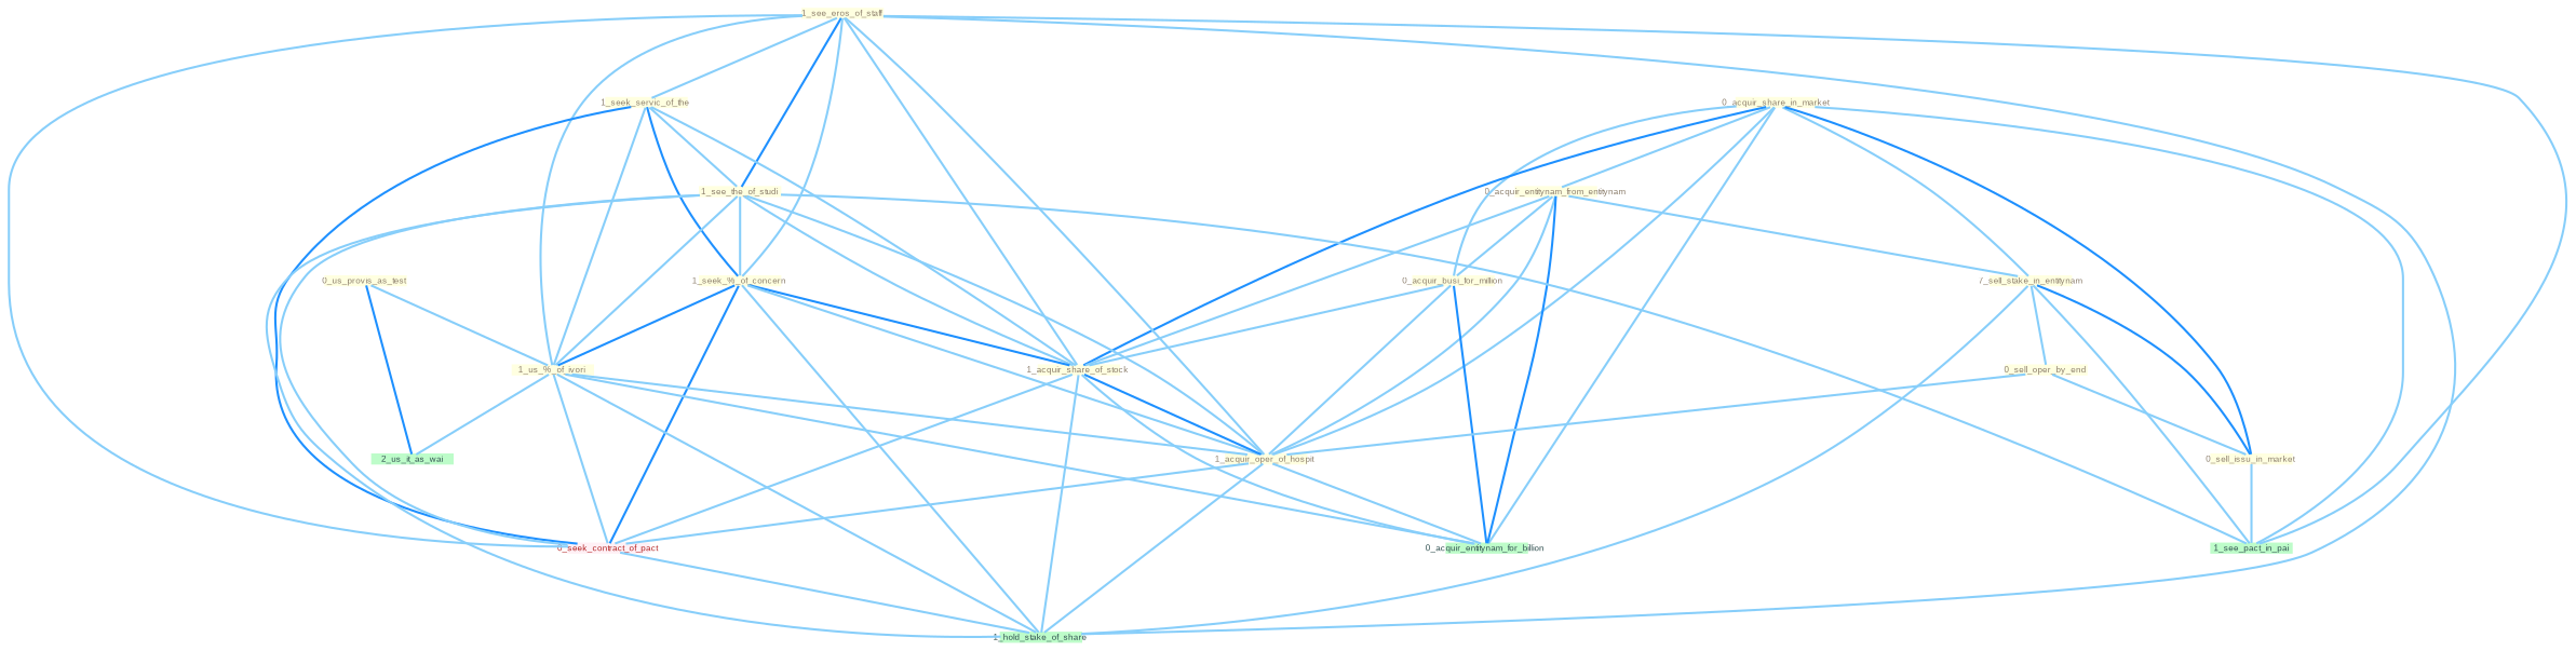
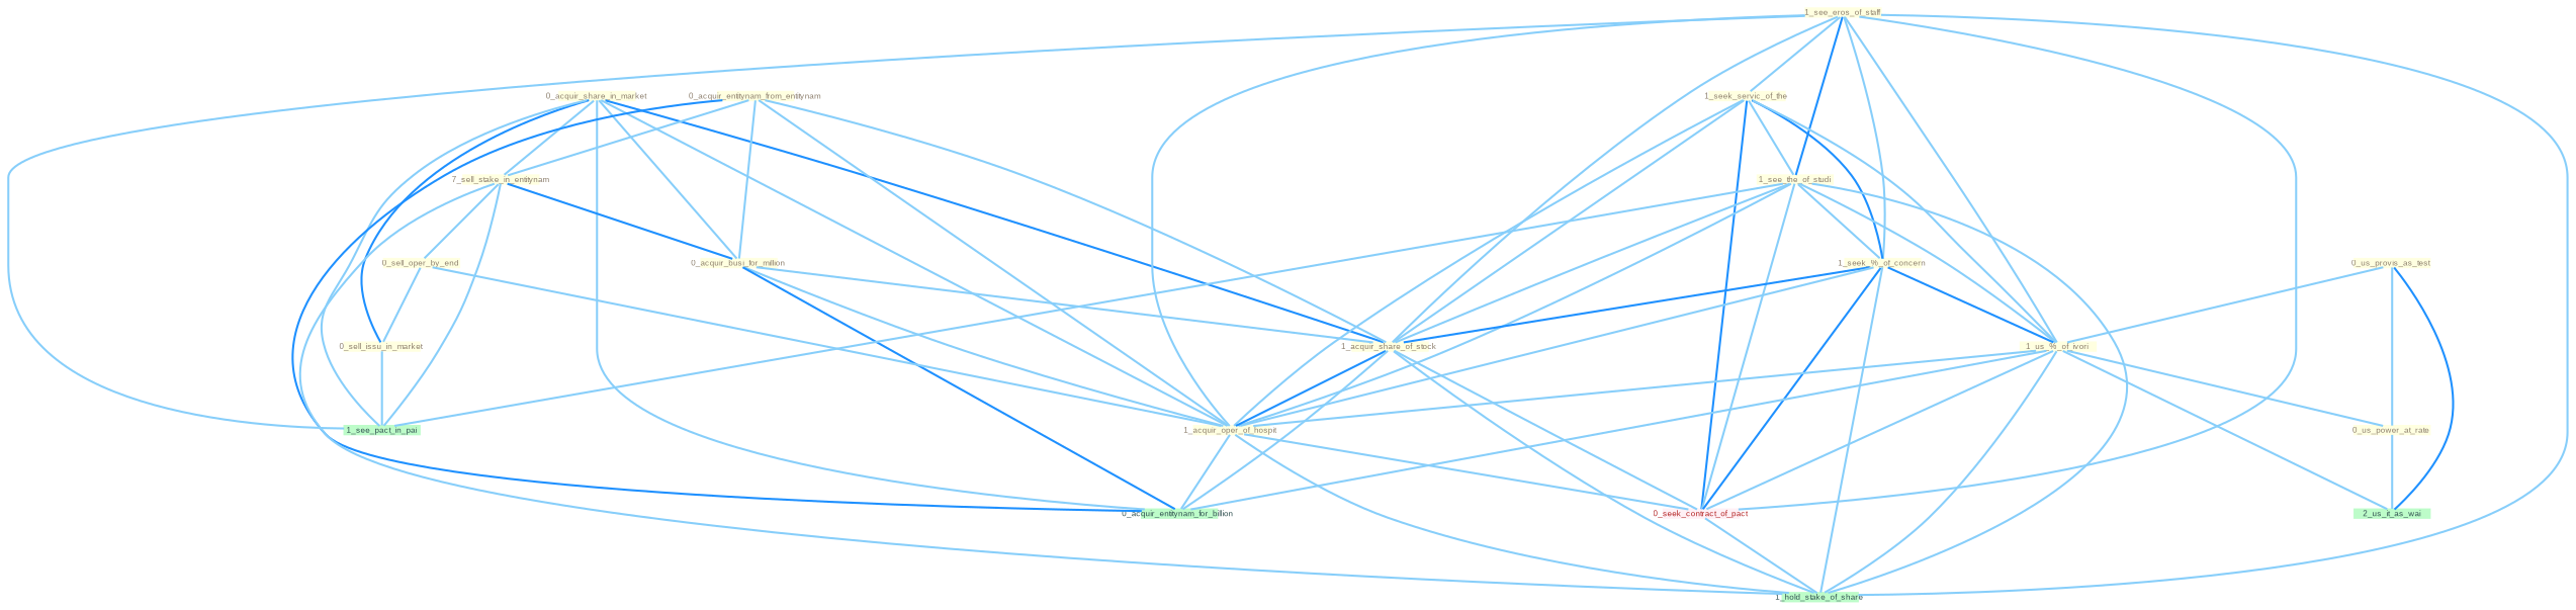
  graph {
    fontname="Liberation Sans"
    node [color="#ffffe0" fixedsize=true fontcolor="#8b7d6b" fontname="Liberation Sans" fontsize=4 shape=polygon style=filled]
    edge [color="#87cefa" fontname="Liberation Sans" w=1]
    "0_acquir_share_in_market " [height=.06 width=.5]
    "0_acquir_entitynam_from_entitynam " [height=.06 width=.5]
    n3 [height=.06 label="7_sell_stake_in_entitynam" width=.5]
    "1_see_eros_of_staff " [height=.06 width=.5]
    "0_us_provis_as_test " [height=.06 width=.5]
    "0_acquir_busi_for_million " [height=.06 width=.5]
    "1_seek_servic_of_the " [height=.06 width=.5]
    n8 [height=.06 label="1_see_the_of_studi" width=.5]
    "1_seek_%_of_concern " [height=.06 width=.5]
    "0_sell_oper_by_end " [height=.06 width=.5]
    "1_us_%_of_ivori " [height=.06 width=.5]
    "1_acquir_share_of_stock " [height=.06 width=.5]
    "1_acquir_oper_of_hospit " [height=.06 width=.5]
+   "0_us_power_at_rate " [height=.06 width=.5]
    "0_sell_issu_in_market " [height=.06 width=.5]
    "0_seek_contract_of_pact " [color="#fff0f5" fontcolor="#b22222" height=.06 width=.5]
    "0_acquir_entitynam_for_billion " [color="#BDFCC9" fontcolor="#2f4f4f" height=.06 width=.5]
    n18 [color="#BDFCC9" fontcolor="#2f4f4f" height=.06 label="1_see_pact_in_pai" width=.5]
    "1_hold_stake_of_share " [color="#BDFCC9" fontcolor="#2f4f4f" height=.06 width=.5]
    n20 [color="#BDFCC9" fontcolor="#2f4f4f" height=.06 label="2_us_it_as_wai" width=.5]
    subgraph sub_1 {
      "0_acquir_share_in_market "
      "0_acquir_entitynam_from_entitynam "
      n3
      "1_see_eros_of_staff "
      "0_us_provis_as_test "
      "0_acquir_busi_for_million "
      "1_seek_servic_of_the "
      n8
      "1_seek_%_of_concern "
      "0_sell_oper_by_end "
      "1_us_%_of_ivori "
      "1_acquir_share_of_stock "
      "1_acquir_oper_of_hospit "
+     "0_us_power_at_rate "
      "0_sell_issu_in_market "
    }
    subgraph sub_2 {
      "0_seek_contract_of_pact "
    }
-   "0_acquir_share_in_market " -- "0_acquir_entitynam_from_entitynam "
    "0_acquir_share_in_market " -- n3
    "0_acquir_share_in_market " -- "0_acquir_busi_for_million "
    "0_acquir_share_in_market " -- "1_acquir_share_of_stock " [color="#1e90ff" w=2]
    "0_acquir_share_in_market " -- "1_acquir_oper_of_hospit "
    "0_acquir_share_in_market " -- "0_sell_issu_in_market " [color="#1e90ff" w=2]
    "0_acquir_share_in_market " -- "0_acquir_entitynam_for_billion "
    "0_acquir_share_in_market " -- n18
    "0_acquir_entitynam_from_entitynam " -- n3
    "0_acquir_entitynam_from_entitynam " -- "0_acquir_busi_for_million "
    "0_acquir_entitynam_from_entitynam " -- "1_acquir_share_of_stock "
    "0_acquir_entitynam_from_entitynam " -- "1_acquir_oper_of_hospit "
    "0_acquir_entitynam_from_entitynam " -- "0_acquir_entitynam_for_billion " [color="#1e90ff" w=2]
    n3 -- "0_sell_oper_by_end "
-   n3 -- "0_sell_issu_in_market " [color="#1e90ff" w=2]
+   n3 -- "0_acquir_busi_for_million " [color="#1e90ff" w=2]
    n3 -- n18
    n3 -- "1_hold_stake_of_share "
    "1_see_eros_of_staff " -- "1_seek_servic_of_the "
    "1_see_eros_of_staff " -- n8 [color="#1e90ff" w=2]
    "1_see_eros_of_staff " -- "1_seek_%_of_concern "
    "1_see_eros_of_staff " -- "1_us_%_of_ivori "
    "1_see_eros_of_staff " -- "1_acquir_share_of_stock "
    "1_see_eros_of_staff " -- "1_acquir_oper_of_hospit "
    "1_see_eros_of_staff " -- "0_seek_contract_of_pact "
    "1_see_eros_of_staff " -- n18
    "1_see_eros_of_staff " -- "1_hold_stake_of_share "
    "0_us_provis_as_test " -- "1_us_%_of_ivori "
+   "0_us_provis_as_test " -- "0_us_power_at_rate "
    "0_us_provis_as_test " -- n20 [color="#1e90ff" w=2]
    "0_acquir_busi_for_million " -- "1_acquir_share_of_stock "
    "0_acquir_busi_for_million " -- "1_acquir_oper_of_hospit "
    "0_acquir_busi_for_million " -- "0_acquir_entitynam_for_billion " [color="#1e90ff" w=2]
    "1_seek_servic_of_the " -- n8
    "1_seek_servic_of_the " -- "1_seek_%_of_concern " [color="#1e90ff" w=2]
    "1_seek_servic_of_the " -- "1_us_%_of_ivori "
    "1_seek_servic_of_the " -- "1_acquir_share_of_stock "
+   "1_seek_servic_of_the " -- "1_acquir_oper_of_hospit "
    "1_seek_servic_of_the " -- "0_seek_contract_of_pact " [color="#1e90ff" w=2]
    n8 -- "1_seek_%_of_concern "
    n8 -- "1_us_%_of_ivori "
    n8 -- "1_acquir_share_of_stock "
    n8 -- "1_acquir_oper_of_hospit "
    n8 -- "0_seek_contract_of_pact "
    n8 -- n18
    n8 -- "1_hold_stake_of_share "
    "1_seek_%_of_concern " -- "1_us_%_of_ivori " [color="#1e90ff" w=2]
    "1_seek_%_of_concern " -- "1_acquir_share_of_stock " [color="#1e90ff"]
    "1_seek_%_of_concern " -- "1_acquir_oper_of_hospit "
    "1_seek_%_of_concern " -- "0_seek_contract_of_pact " [color="#1e90ff" w=2]
    "1_seek_%_of_concern " -- "1_hold_stake_of_share "
    "0_sell_oper_by_end " -- "1_acquir_oper_of_hospit "
    "0_sell_oper_by_end " -- "0_sell_issu_in_market "
    "1_us_%_of_ivori " -- "1_acquir_oper_of_hospit "
+   "1_us_%_of_ivori " -- "0_us_power_at_rate "
    "1_us_%_of_ivori " -- "0_seek_contract_of_pact "
    "1_us_%_of_ivori " -- "0_acquir_entitynam_for_billion "
    "1_us_%_of_ivori " -- "1_hold_stake_of_share "
    "1_us_%_of_ivori " -- n20
    "1_acquir_share_of_stock " -- "1_acquir_oper_of_hospit " [color="#1e90ff" w=2]
    "1_acquir_share_of_stock " -- "0_seek_contract_of_pact "
    "1_acquir_share_of_stock " -- "0_acquir_entitynam_for_billion "
    "1_acquir_share_of_stock " -- "1_hold_stake_of_share "
    "1_acquir_oper_of_hospit " -- "0_seek_contract_of_pact "
    "1_acquir_oper_of_hospit " -- "0_acquir_entitynam_for_billion "
    "1_acquir_oper_of_hospit " -- "1_hold_stake_of_share "
+   "0_us_power_at_rate " -- n20
    "0_sell_issu_in_market " -- n18
    "0_seek_contract_of_pact " -- "1_hold_stake_of_share "
  }
